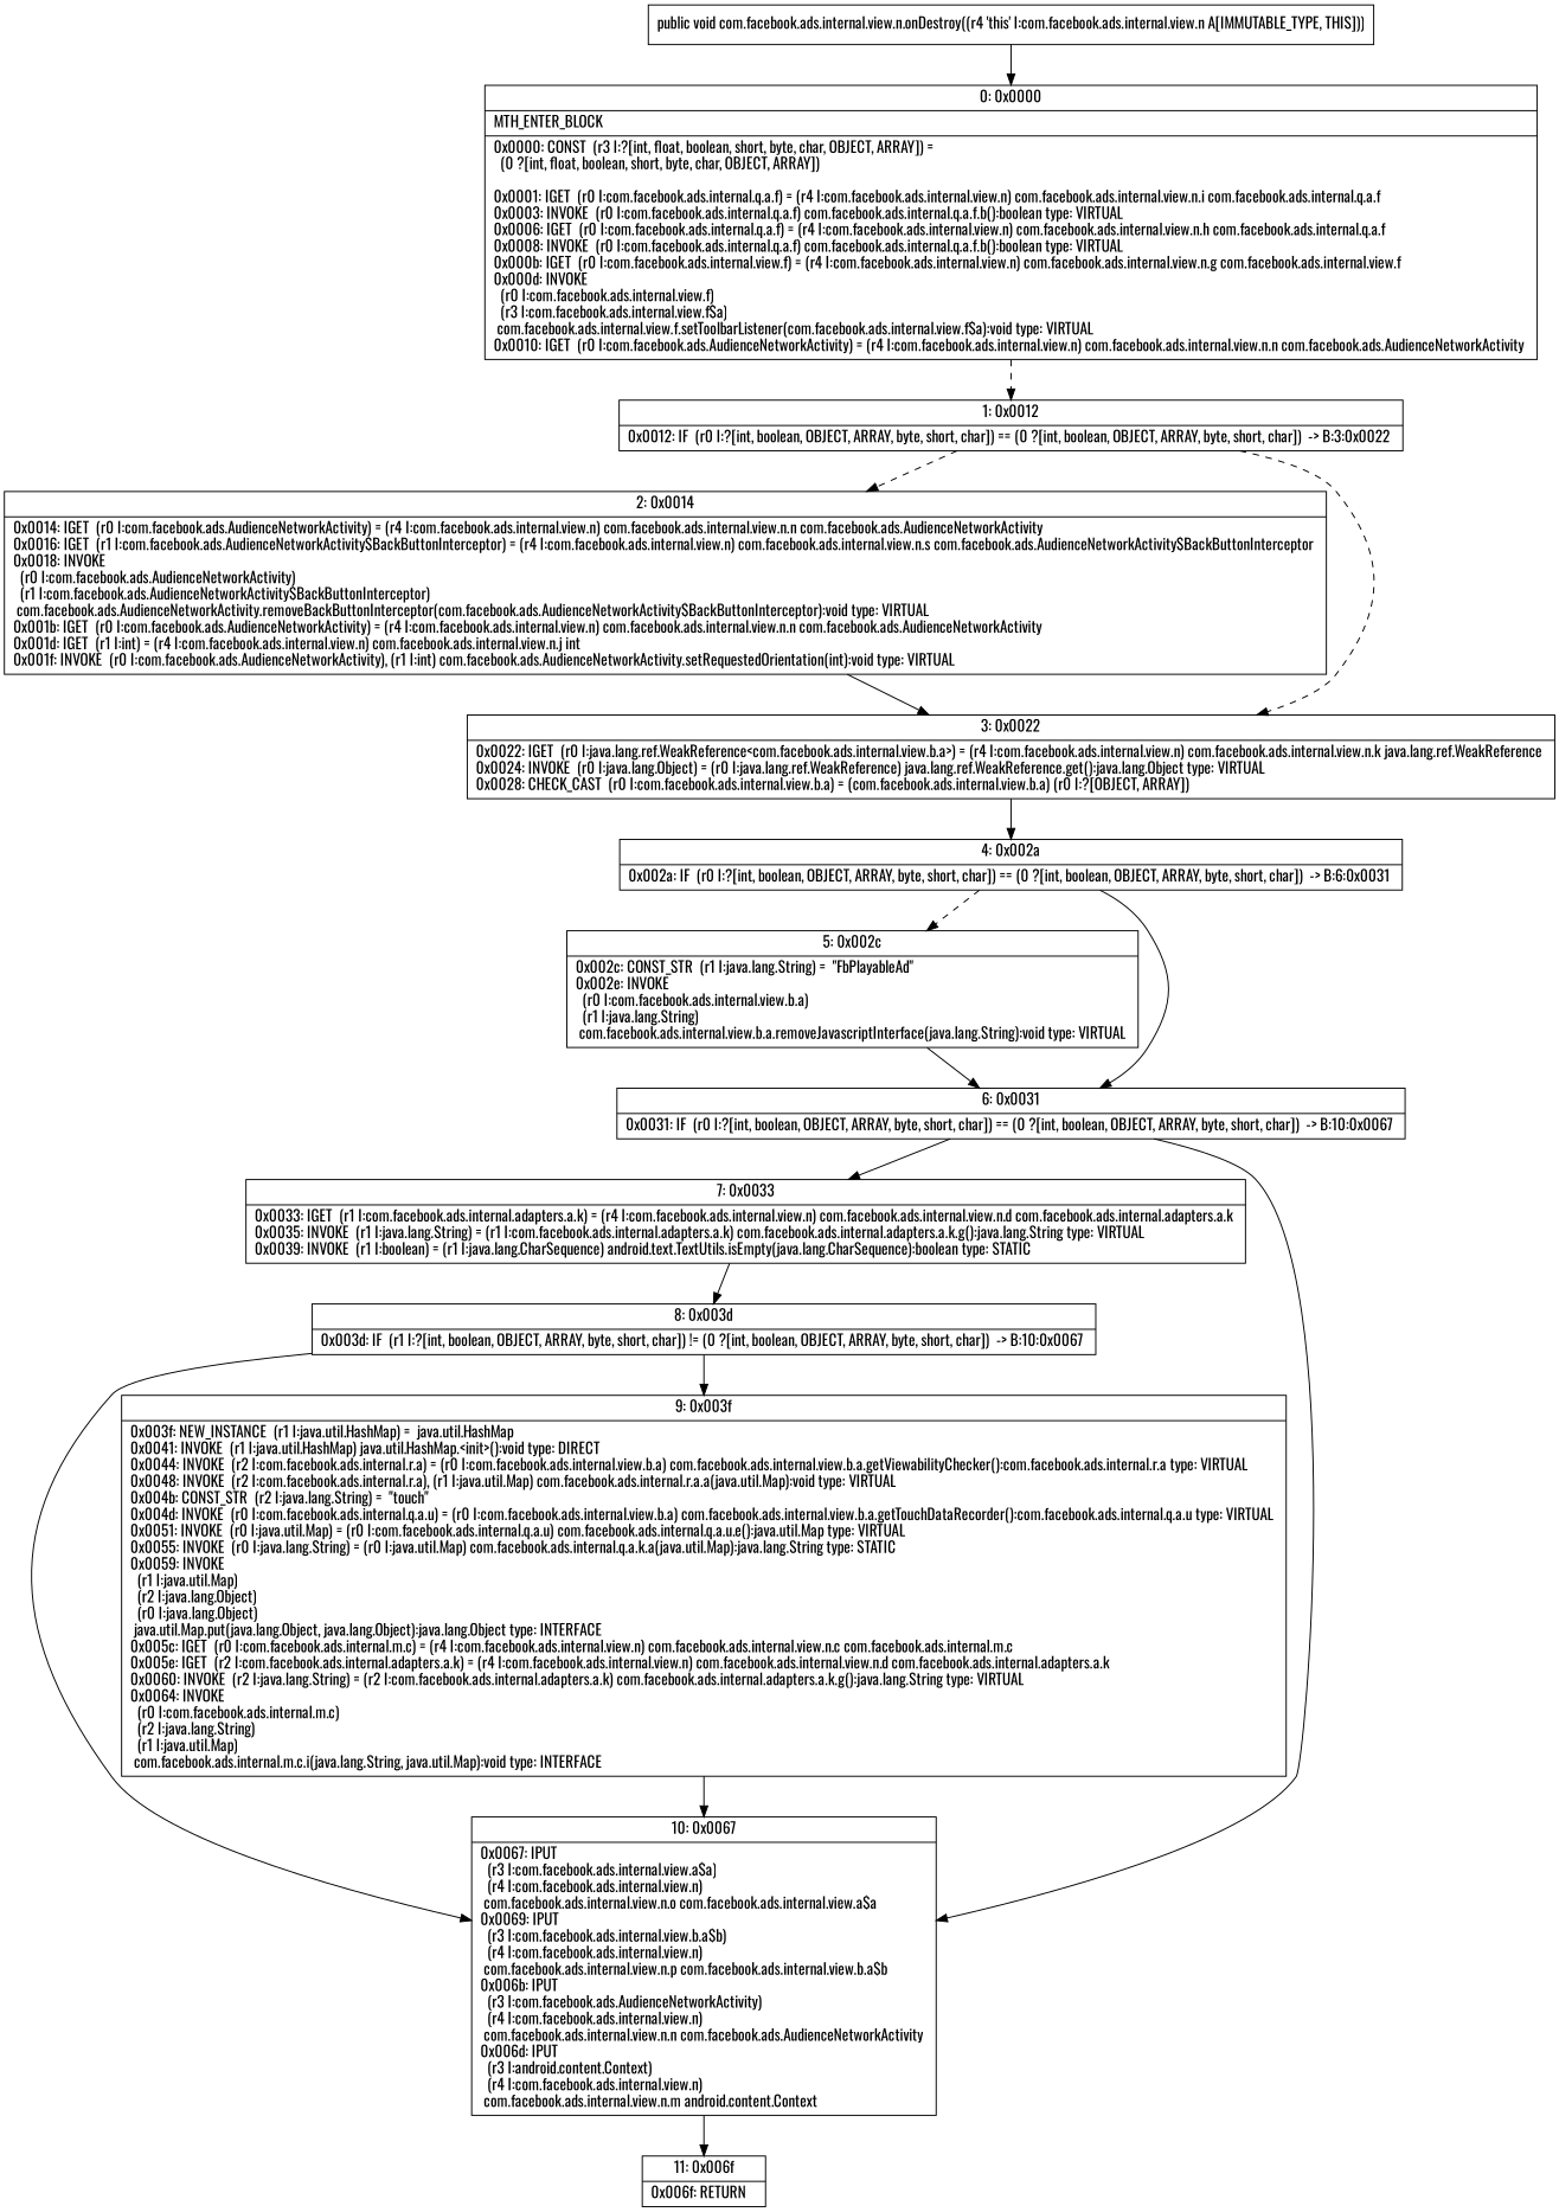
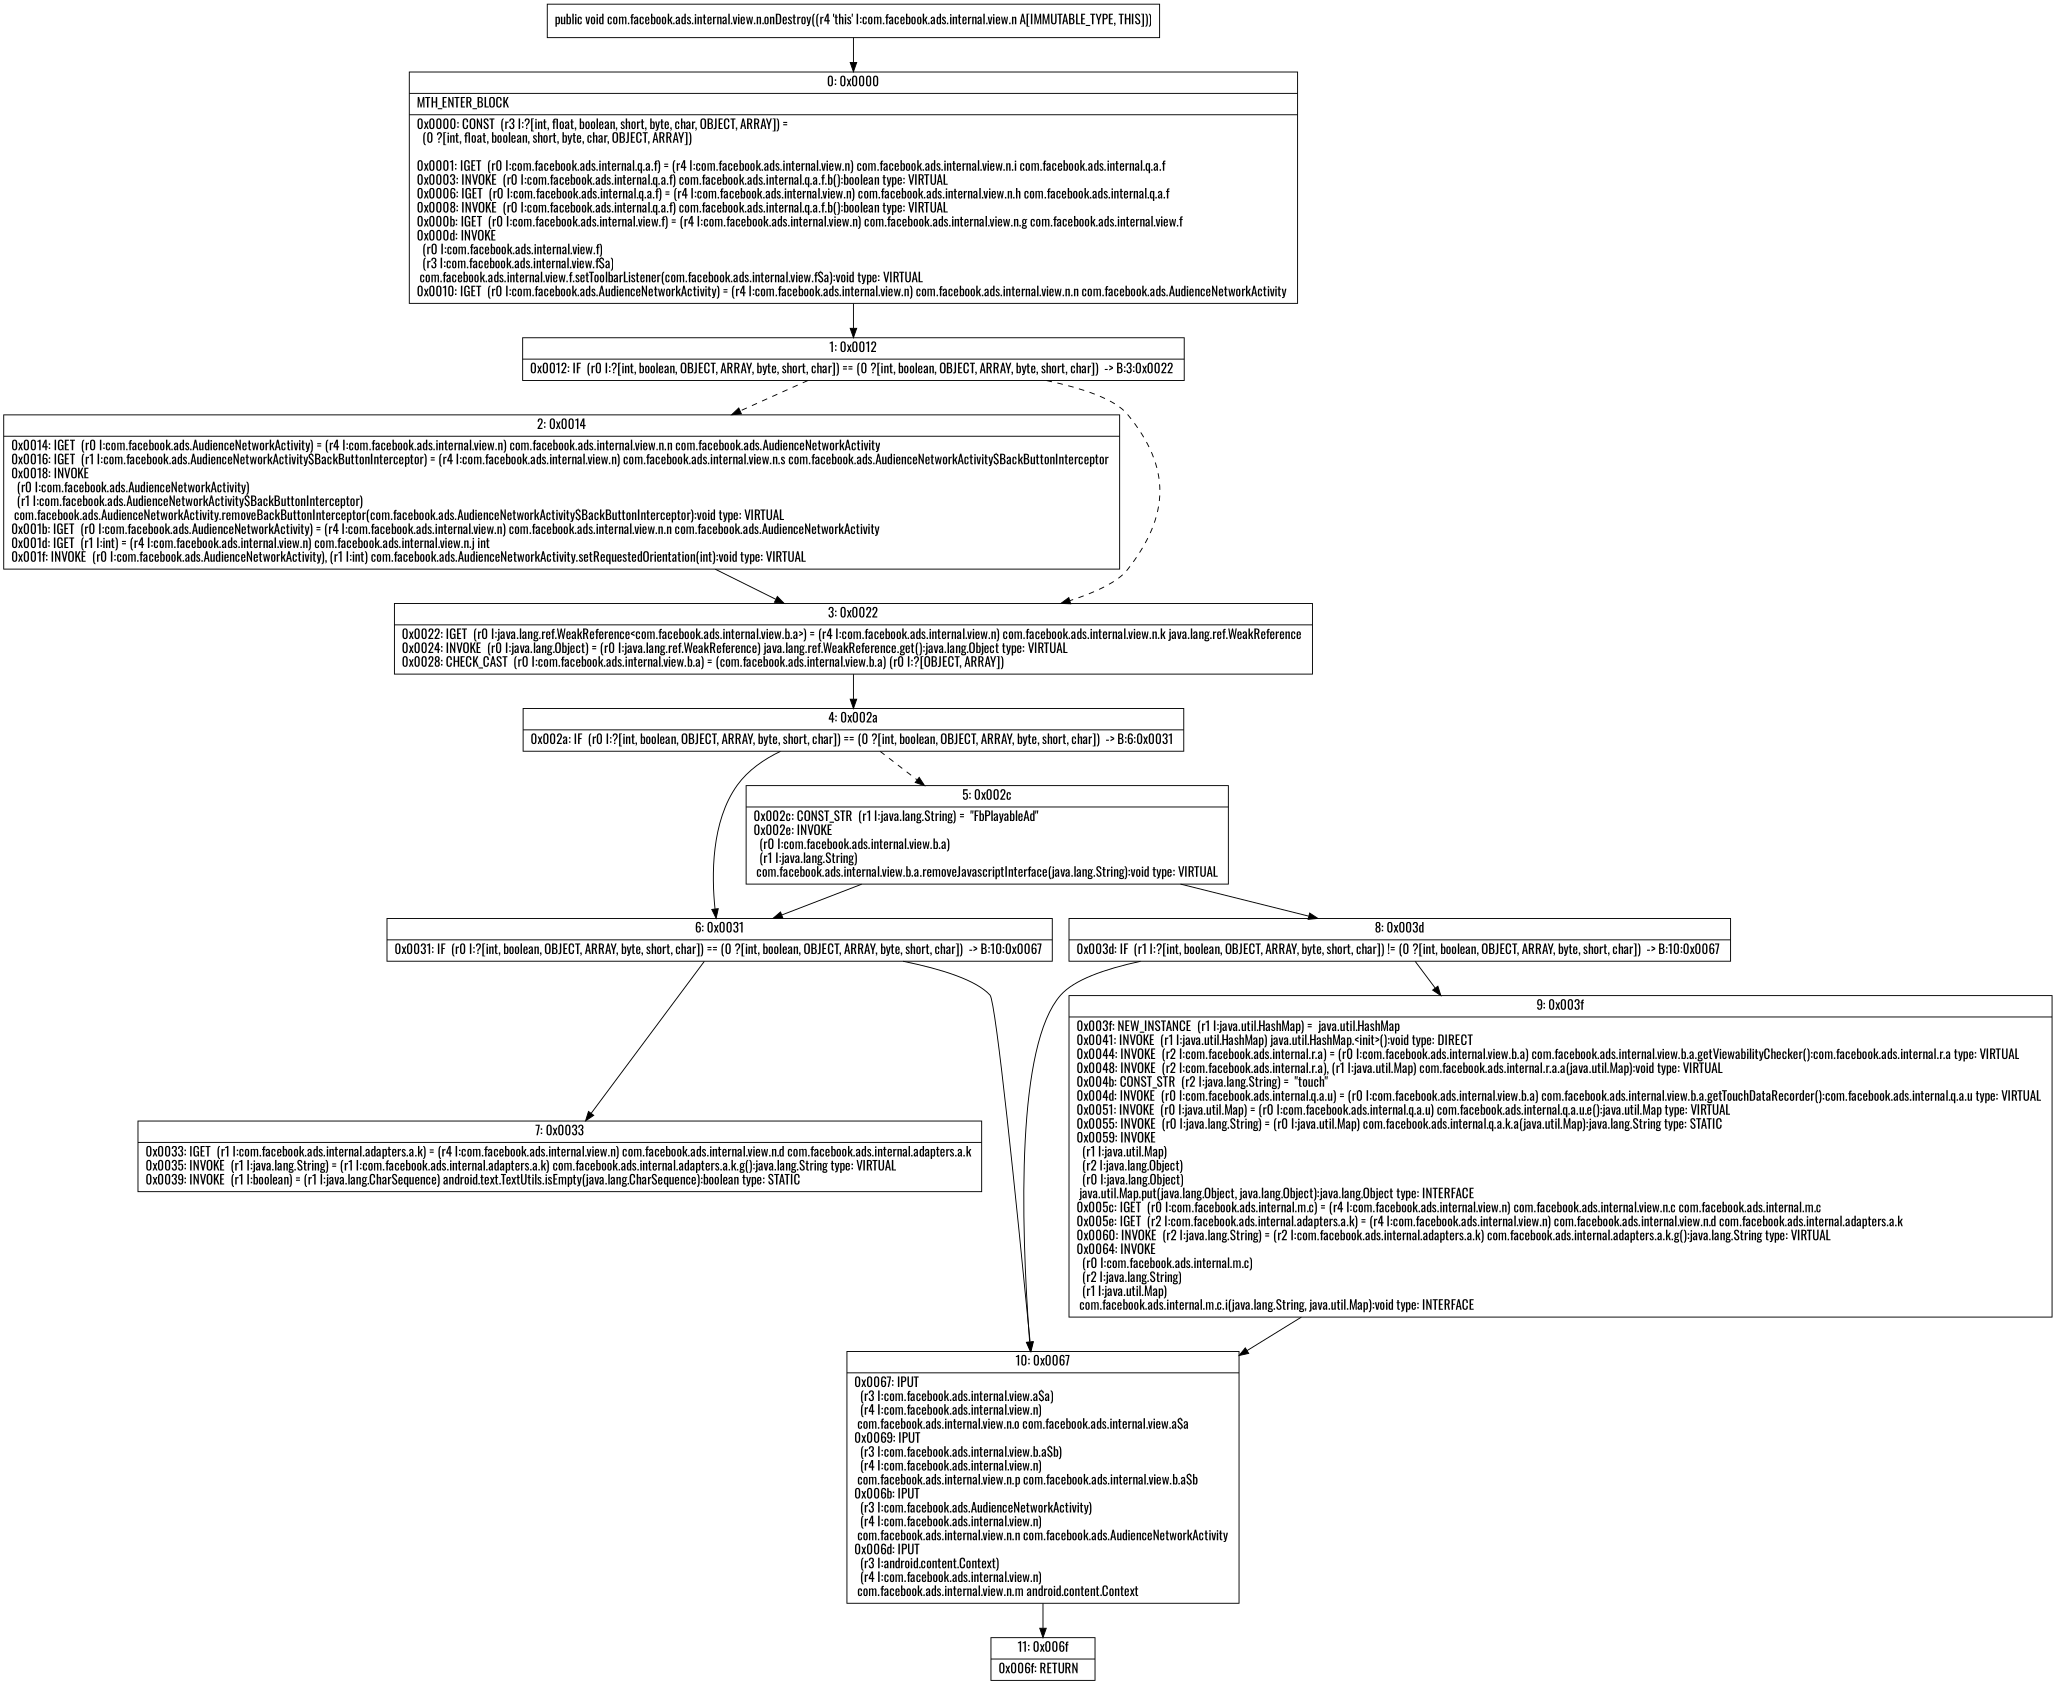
  digraph {
    fontname=Oswald
    node [fontname=Oswald shape=record]
    edge [fontname=Oswald]
    n1 [label="{0\:\ 0x0000|MTH_ENTER_BLOCK\l|0x0000: CONST  (r3 I:?[int, float, boolean, short, byte, char, OBJECT, ARRAY]) = \l  (0 ?[int, float, boolean, short, byte, char, OBJECT, ARRAY])\l \l0x0001: IGET  (r0 I:com.facebook.ads.internal.q.a.f) = (r4 I:com.facebook.ads.internal.view.n) com.facebook.ads.internal.view.n.i com.facebook.ads.internal.q.a.f \l0x0003: INVOKE  (r0 I:com.facebook.ads.internal.q.a.f) com.facebook.ads.internal.q.a.f.b():boolean type: VIRTUAL \l0x0006: IGET  (r0 I:com.facebook.ads.internal.q.a.f) = (r4 I:com.facebook.ads.internal.view.n) com.facebook.ads.internal.view.n.h com.facebook.ads.internal.q.a.f \l0x0008: INVOKE  (r0 I:com.facebook.ads.internal.q.a.f) com.facebook.ads.internal.q.a.f.b():boolean type: VIRTUAL \l0x000b: IGET  (r0 I:com.facebook.ads.internal.view.f) = (r4 I:com.facebook.ads.internal.view.n) com.facebook.ads.internal.view.n.g com.facebook.ads.internal.view.f \l0x000d: INVOKE  \l  (r0 I:com.facebook.ads.internal.view.f)\l  (r3 I:com.facebook.ads.internal.view.f$a)\l com.facebook.ads.internal.view.f.setToolbarListener(com.facebook.ads.internal.view.f$a):void type: VIRTUAL \l0x0010: IGET  (r0 I:com.facebook.ads.AudienceNetworkActivity) = (r4 I:com.facebook.ads.internal.view.n) com.facebook.ads.internal.view.n.n com.facebook.ads.AudienceNetworkActivity \l}"]
    n2 [label="{1\:\ 0x0012|0x0012: IF  (r0 I:?[int, boolean, OBJECT, ARRAY, byte, short, char]) == (0 ?[int, boolean, OBJECT, ARRAY, byte, short, char])  \-\> B:3:0x0022 \l}"]
    n3 [label="{2\:\ 0x0014|0x0014: IGET  (r0 I:com.facebook.ads.AudienceNetworkActivity) = (r4 I:com.facebook.ads.internal.view.n) com.facebook.ads.internal.view.n.n com.facebook.ads.AudienceNetworkActivity \l0x0016: IGET  (r1 I:com.facebook.ads.AudienceNetworkActivity$BackButtonInterceptor) = (r4 I:com.facebook.ads.internal.view.n) com.facebook.ads.internal.view.n.s com.facebook.ads.AudienceNetworkActivity$BackButtonInterceptor \l0x0018: INVOKE  \l  (r0 I:com.facebook.ads.AudienceNetworkActivity)\l  (r1 I:com.facebook.ads.AudienceNetworkActivity$BackButtonInterceptor)\l com.facebook.ads.AudienceNetworkActivity.removeBackButtonInterceptor(com.facebook.ads.AudienceNetworkActivity$BackButtonInterceptor):void type: VIRTUAL \l0x001b: IGET  (r0 I:com.facebook.ads.AudienceNetworkActivity) = (r4 I:com.facebook.ads.internal.view.n) com.facebook.ads.internal.view.n.n com.facebook.ads.AudienceNetworkActivity \l0x001d: IGET  (r1 I:int) = (r4 I:com.facebook.ads.internal.view.n) com.facebook.ads.internal.view.n.j int \l0x001f: INVOKE  (r0 I:com.facebook.ads.AudienceNetworkActivity), (r1 I:int) com.facebook.ads.AudienceNetworkActivity.setRequestedOrientation(int):void type: VIRTUAL \l}"]
    n4 [label="{3\:\ 0x0022|0x0022: IGET  (r0 I:java.lang.ref.WeakReference\<com.facebook.ads.internal.view.b.a\>) = (r4 I:com.facebook.ads.internal.view.n) com.facebook.ads.internal.view.n.k java.lang.ref.WeakReference \l0x0024: INVOKE  (r0 I:java.lang.Object) = (r0 I:java.lang.ref.WeakReference) java.lang.ref.WeakReference.get():java.lang.Object type: VIRTUAL \l0x0028: CHECK_CAST  (r0 I:com.facebook.ads.internal.view.b.a) = (com.facebook.ads.internal.view.b.a) (r0 I:?[OBJECT, ARRAY]) \l}"]
    n5 [label="{4\:\ 0x002a|0x002a: IF  (r0 I:?[int, boolean, OBJECT, ARRAY, byte, short, char]) == (0 ?[int, boolean, OBJECT, ARRAY, byte, short, char])  \-\> B:6:0x0031 \l}"]
    n6 [label="{5\:\ 0x002c|0x002c: CONST_STR  (r1 I:java.lang.String) =  \"FbPlayableAd\" \l0x002e: INVOKE  \l  (r0 I:com.facebook.ads.internal.view.b.a)\l  (r1 I:java.lang.String)\l com.facebook.ads.internal.view.b.a.removeJavascriptInterface(java.lang.String):void type: VIRTUAL \l}"]
    n7 [label="{6\:\ 0x0031|0x0031: IF  (r0 I:?[int, boolean, OBJECT, ARRAY, byte, short, char]) == (0 ?[int, boolean, OBJECT, ARRAY, byte, short, char])  \-\> B:10:0x0067 \l}"]
    n8 [label="{7\:\ 0x0033|0x0033: IGET  (r1 I:com.facebook.ads.internal.adapters.a.k) = (r4 I:com.facebook.ads.internal.view.n) com.facebook.ads.internal.view.n.d com.facebook.ads.internal.adapters.a.k \l0x0035: INVOKE  (r1 I:java.lang.String) = (r1 I:com.facebook.ads.internal.adapters.a.k) com.facebook.ads.internal.adapters.a.k.g():java.lang.String type: VIRTUAL \l0x0039: INVOKE  (r1 I:boolean) = (r1 I:java.lang.CharSequence) android.text.TextUtils.isEmpty(java.lang.CharSequence):boolean type: STATIC \l}"]
    n9 [label="{10\:\ 0x0067|0x0067: IPUT  \l  (r3 I:com.facebook.ads.internal.view.a$a)\l  (r4 I:com.facebook.ads.internal.view.n)\l com.facebook.ads.internal.view.n.o com.facebook.ads.internal.view.a$a \l0x0069: IPUT  \l  (r3 I:com.facebook.ads.internal.view.b.a$b)\l  (r4 I:com.facebook.ads.internal.view.n)\l com.facebook.ads.internal.view.n.p com.facebook.ads.internal.view.b.a$b \l0x006b: IPUT  \l  (r3 I:com.facebook.ads.AudienceNetworkActivity)\l  (r4 I:com.facebook.ads.internal.view.n)\l com.facebook.ads.internal.view.n.n com.facebook.ads.AudienceNetworkActivity \l0x006d: IPUT  \l  (r3 I:android.content.Context)\l  (r4 I:com.facebook.ads.internal.view.n)\l com.facebook.ads.internal.view.n.m android.content.Context \l}"]
    n10 [label="{8\:\ 0x003d|0x003d: IF  (r1 I:?[int, boolean, OBJECT, ARRAY, byte, short, char]) != (0 ?[int, boolean, OBJECT, ARRAY, byte, short, char])  \-\> B:10:0x0067 \l}"]
    n11 [label="{11\:\ 0x006f|0x006f: RETURN   \l}"]
    n12 [label="{9\:\ 0x003f|0x003f: NEW_INSTANCE  (r1 I:java.util.HashMap) =  java.util.HashMap \l0x0041: INVOKE  (r1 I:java.util.HashMap) java.util.HashMap.\<init\>():void type: DIRECT \l0x0044: INVOKE  (r2 I:com.facebook.ads.internal.r.a) = (r0 I:com.facebook.ads.internal.view.b.a) com.facebook.ads.internal.view.b.a.getViewabilityChecker():com.facebook.ads.internal.r.a type: VIRTUAL \l0x0048: INVOKE  (r2 I:com.facebook.ads.internal.r.a), (r1 I:java.util.Map) com.facebook.ads.internal.r.a.a(java.util.Map):void type: VIRTUAL \l0x004b: CONST_STR  (r2 I:java.lang.String) =  \"touch\" \l0x004d: INVOKE  (r0 I:com.facebook.ads.internal.q.a.u) = (r0 I:com.facebook.ads.internal.view.b.a) com.facebook.ads.internal.view.b.a.getTouchDataRecorder():com.facebook.ads.internal.q.a.u type: VIRTUAL \l0x0051: INVOKE  (r0 I:java.util.Map) = (r0 I:com.facebook.ads.internal.q.a.u) com.facebook.ads.internal.q.a.u.e():java.util.Map type: VIRTUAL \l0x0055: INVOKE  (r0 I:java.lang.String) = (r0 I:java.util.Map) com.facebook.ads.internal.q.a.k.a(java.util.Map):java.lang.String type: STATIC \l0x0059: INVOKE  \l  (r1 I:java.util.Map)\l  (r2 I:java.lang.Object)\l  (r0 I:java.lang.Object)\l java.util.Map.put(java.lang.Object, java.lang.Object):java.lang.Object type: INTERFACE \l0x005c: IGET  (r0 I:com.facebook.ads.internal.m.c) = (r4 I:com.facebook.ads.internal.view.n) com.facebook.ads.internal.view.n.c com.facebook.ads.internal.m.c \l0x005e: IGET  (r2 I:com.facebook.ads.internal.adapters.a.k) = (r4 I:com.facebook.ads.internal.view.n) com.facebook.ads.internal.view.n.d com.facebook.ads.internal.adapters.a.k \l0x0060: INVOKE  (r2 I:java.lang.String) = (r2 I:com.facebook.ads.internal.adapters.a.k) com.facebook.ads.internal.adapters.a.k.g():java.lang.String type: VIRTUAL \l0x0064: INVOKE  \l  (r0 I:com.facebook.ads.internal.m.c)\l  (r2 I:java.lang.String)\l  (r1 I:java.util.Map)\l com.facebook.ads.internal.m.c.i(java.lang.String, java.util.Map):void type: INTERFACE \l}"]
    n13 [label="{public void com.facebook.ads.internal.view.n.onDestroy((r4 'this' I:com.facebook.ads.internal.view.n A[IMMUTABLE_TYPE, THIS])) }"]
-   n1 -> n2 [style=dashed]
+   n1 -> n2
    n2 -> n3 [style=dashed]
    n2 -> n4 [style=dashed]
    n3 -> n4
    n4 -> n5
    n5 -> n6 [style=dashed]
    n5 -> n7
    n6 -> n7
    n7 -> n8 [style=solid]
    n7 -> n9
-   n8 -> n10
+   n6 -> n10
    n9 -> n11
    n10 -> n9
    n10 -> n12 [style=solid]
    n12 -> n9
    n13 -> n1
  }
